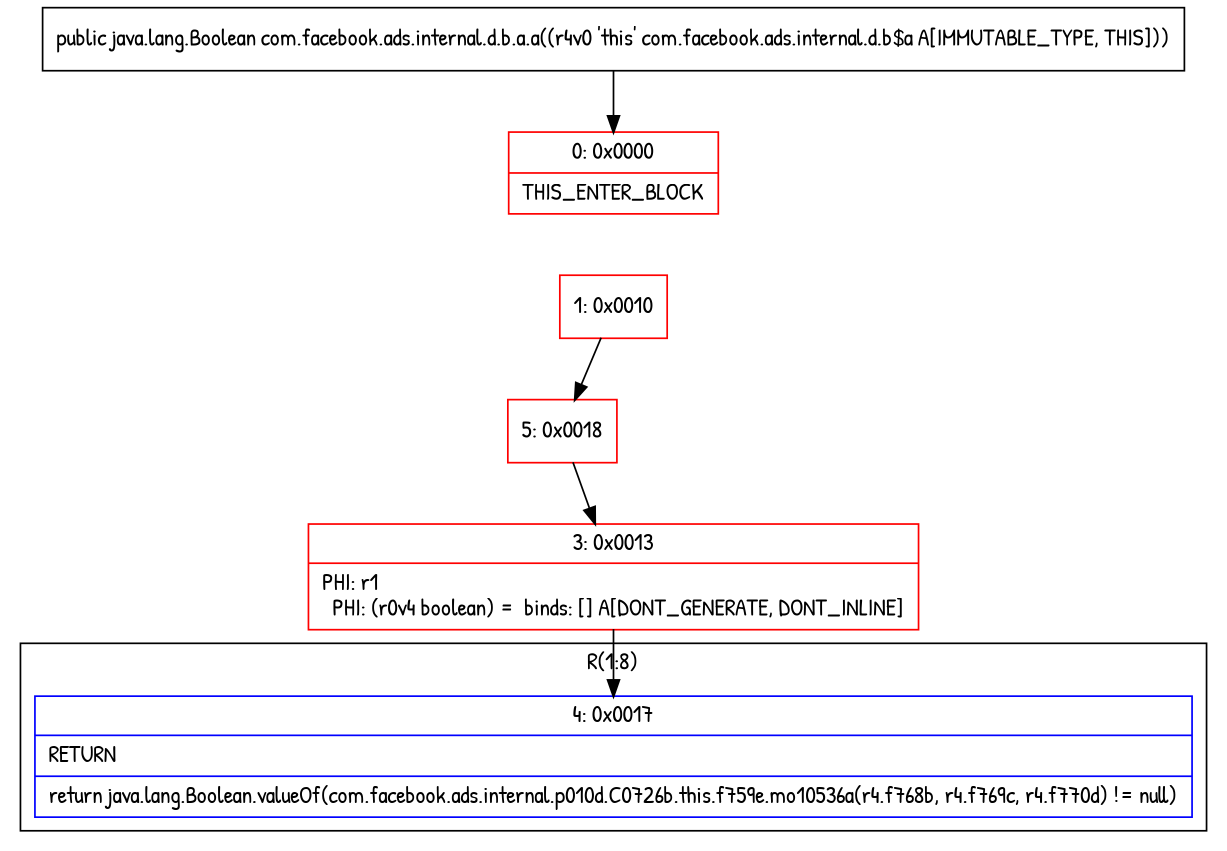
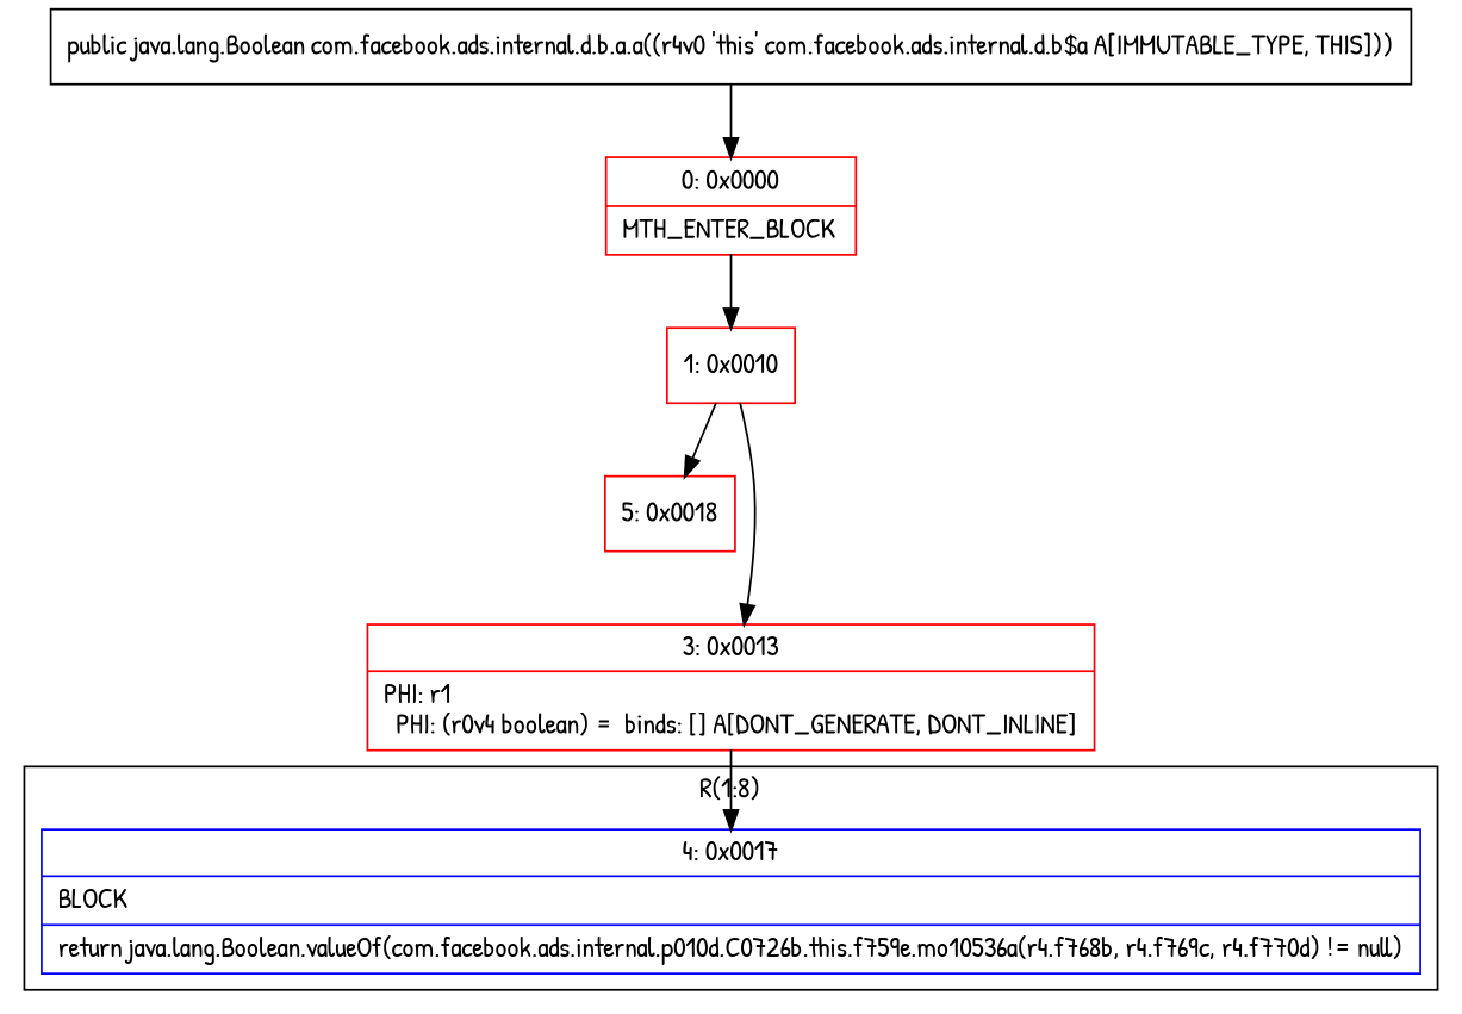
  digraph {
    fontname="Patrick Hand"
    node [color=red fontname="Patrick Hand" shape=record]
    edge [fontname="Patrick Hand"]
-   n1 [color=blue label="{4\:\ 0x0017|RETURN\l|return java.lang.Boolean.valueOf(com.facebook.ads.internal.p010d.C0726b.this.f759e.mo10536a(r4.f768b, r4.f769c, r4.f770d) != null)\l}"]
-   n2 [label="{0\:\ 0x0000|THIS_ENTER_BLOCK\l}"]
+   n1 [color=blue label="{4\:\ 0x0017|BLOCK\l|return java.lang.Boolean.valueOf(com.facebook.ads.internal.p010d.C0726b.this.f759e.mo10536a(r4.f768b, r4.f769c, r4.f770d) != null)\l}"]
+   n2 [label="{0\:\ 0x0000|MTH_ENTER_BLOCK\l}"]
    n3 [label="{1\:\ 0x0010}"]
    n4 [label="{5\:\ 0x0018}"]
    n5 [label="{3\:\ 0x0013|PHI: r1 \l  PHI: (r0v4 boolean) =  binds: [] A[DONT_GENERATE, DONT_INLINE]\l}"]
    n6 [label="{public java.lang.Boolean com.facebook.ads.internal.d.b.a.a((r4v0 'this' com.facebook.ads.internal.d.b$a A[IMMUTABLE_TYPE, THIS])) }" color=""]
    subgraph cluster_1 {
      label="R(1:8)"
      n1
    }
+   n2 -> n3
    n3 -> n4
-   n4 -> n5
+   n3 -> n5
    n5 -> n1
    n6 -> n2
  }
